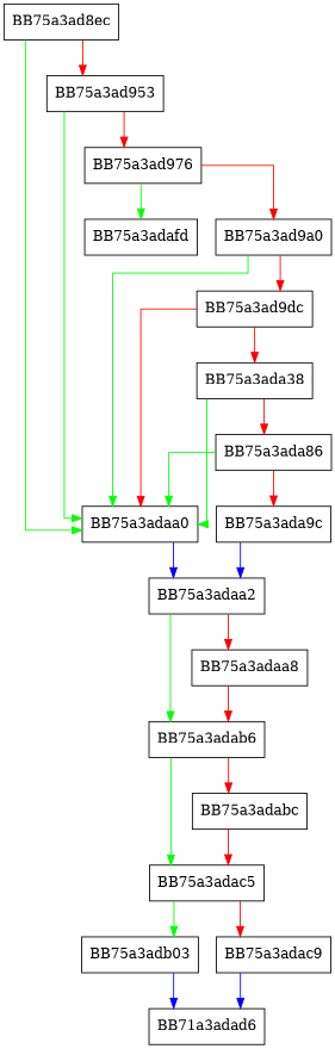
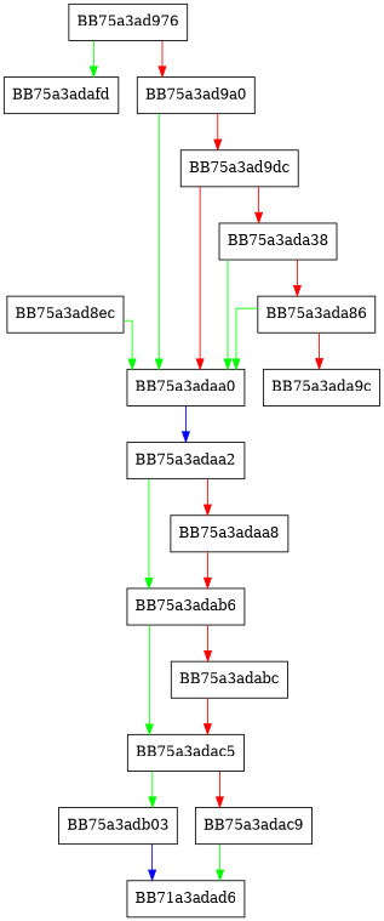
  digraph {
    splines=ortho
    node [shape=box]
    edge [color=red]
    BB75a3ad8ec
    BB75a3adaa0
-   BB75a3ad953
    BB75a3adaa2
    BB75a3ad976
    BB75a3adab6
    BB75a3adaa8
    BB75a3adafd
    BB75a3ad9a0
    BB75a3ad9dc
    BB75a3ada38
    BB75a3ada86
    BB75a3ada9c
    BB75a3adac5
    BB75a3adabc
    BB75a3adb03
    BB75a3adac9
    n18 [label=BB71a3adad6]
    BB75a3ad8ec -> BB75a3adaa0 [color=green]
-   BB75a3ad8ec -> BB75a3ad953
    BB75a3adaa0 -> BB75a3adaa2 [color=blue]
-   BB75a3ad953 -> BB75a3adaa0 [color=green]
-   BB75a3ad953 -> BB75a3ad976
    BB75a3adaa2 -> BB75a3adab6 [color=green]
    BB75a3adaa2 -> BB75a3adaa8
    BB75a3ad976 -> BB75a3adafd [color=green]
    BB75a3ad976 -> BB75a3ad9a0
    BB75a3adab6 -> BB75a3adac5 [color=green]
    BB75a3adab6 -> BB75a3adabc
    BB75a3adaa8 -> BB75a3adab6
    BB75a3ad9a0 -> BB75a3adaa0 [color=green]
    BB75a3ad9a0 -> BB75a3ad9dc
    BB75a3ad9dc -> BB75a3adaa0
    BB75a3ad9dc -> BB75a3ada38
    BB75a3ada38 -> BB75a3adaa0 [color=green]
    BB75a3ada38 -> BB75a3ada86
    BB75a3ada86 -> BB75a3adaa0 [color=green]
    BB75a3ada86 -> BB75a3ada9c
-   BB75a3ada9c -> BB75a3adaa2 [color=blue]
    BB75a3adac5 -> BB75a3adb03 [color=green]
    BB75a3adac5 -> BB75a3adac9
    BB75a3adabc -> BB75a3adac5
    BB75a3adb03 -> n18 [color=blue]
-   BB75a3adac9 -> n18 [color=blue]
+   BB75a3adac9 -> n18 [color=green]
  }
